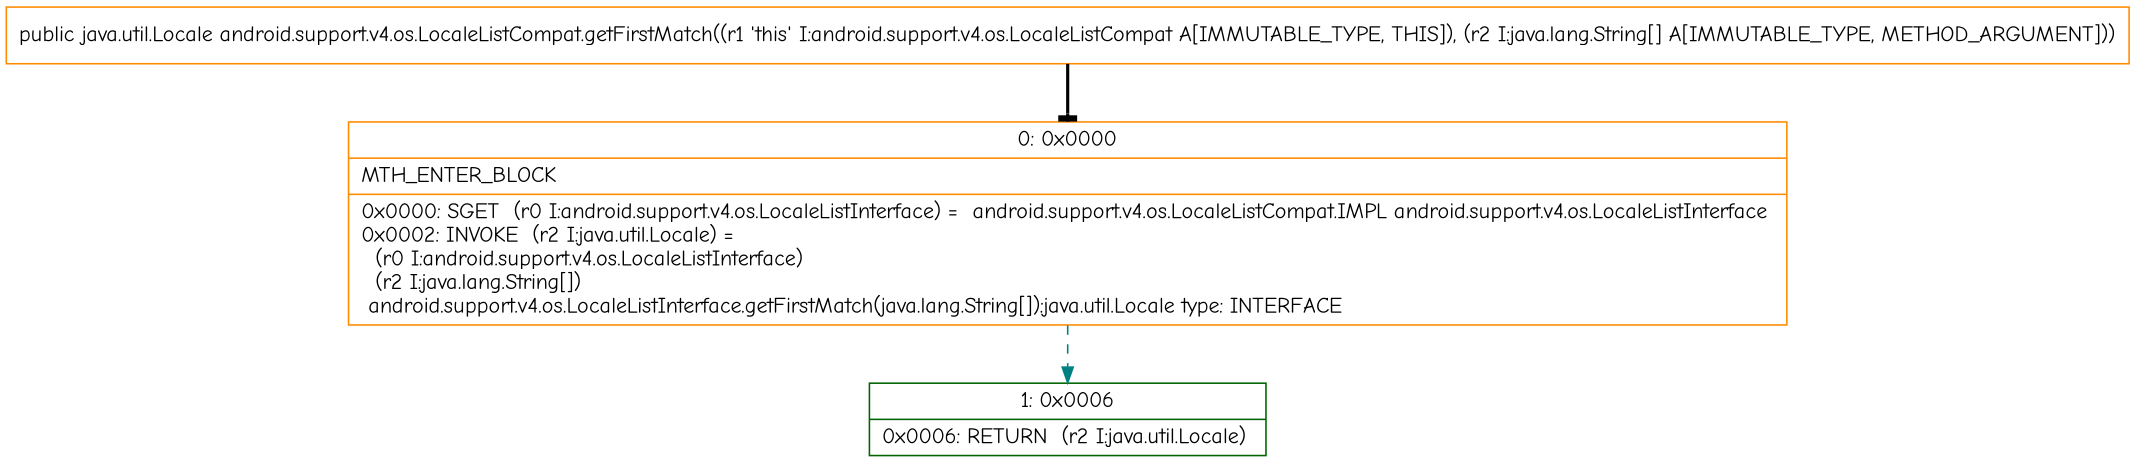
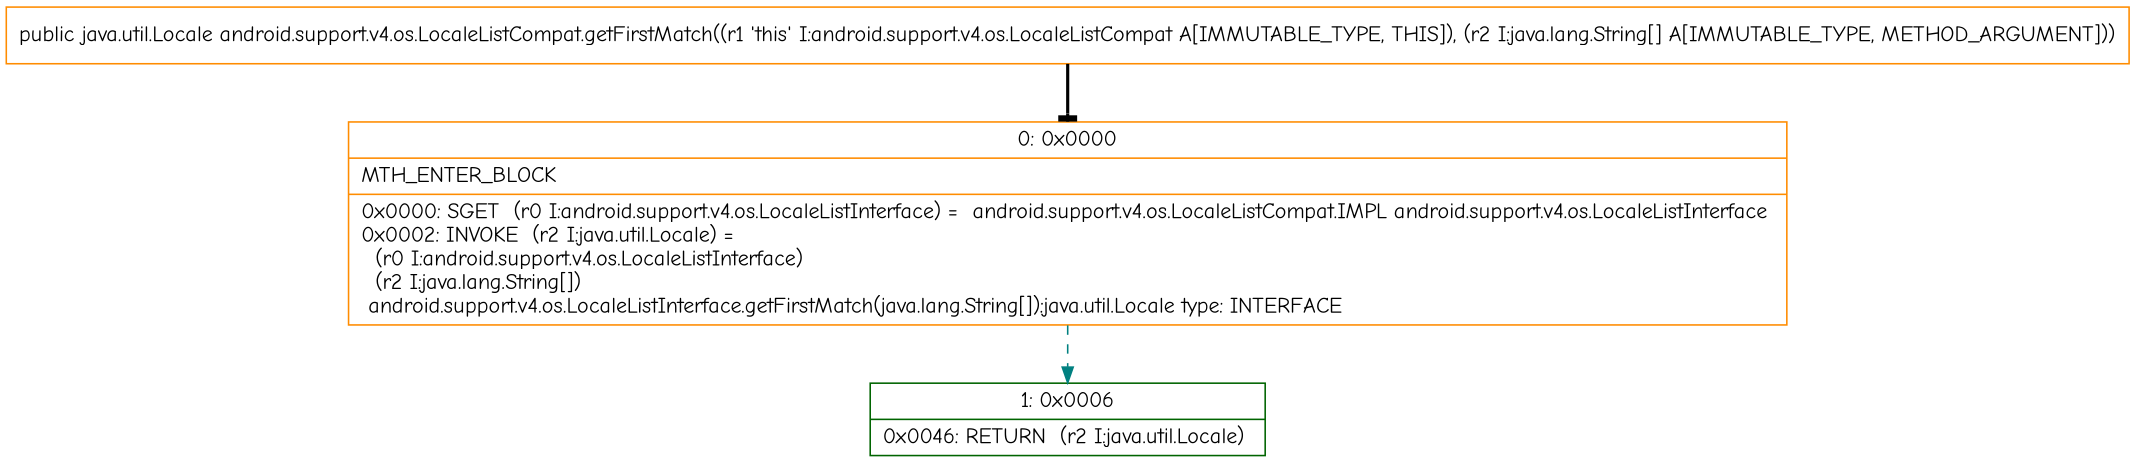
  digraph {
    fontname="Comic Neue"
    node [shape=record color=darkorange fontname="Comic Neue"]
    edge [fontname="Comic Neue"]
    n1 [label="{0\:\ 0x0000|MTH_ENTER_BLOCK\l|0x0000: SGET  (r0 I:android.support.v4.os.LocaleListInterface) =  android.support.v4.os.LocaleListCompat.IMPL android.support.v4.os.LocaleListInterface \l0x0002: INVOKE  (r2 I:java.util.Locale) = \l  (r0 I:android.support.v4.os.LocaleListInterface)\l  (r2 I:java.lang.String[])\l android.support.v4.os.LocaleListInterface.getFirstMatch(java.lang.String[]):java.util.Locale type: INTERFACE \l}"]
-   n2 [label="{1\:\ 0x0006|0x0006: RETURN  (r2 I:java.util.Locale) \l}" color=darkgreen]
+   n2 [label="{1\:\ 0x0006|0x0046: RETURN  (r2 I:java.util.Locale) \l}" color=darkgreen]
    n3 [label="{public java.util.Locale android.support.v4.os.LocaleListCompat.getFirstMatch((r1 'this' I:android.support.v4.os.LocaleListCompat A[IMMUTABLE_TYPE, THIS]), (r2 I:java.lang.String[] A[IMMUTABLE_TYPE, METHOD_ARGUMENT])) }"]
    n1 -> n2 [color=teal style=dashed arrowhead=normal]
    n3 -> n1 [color=black style=bold arrowhead=tee]
  }
